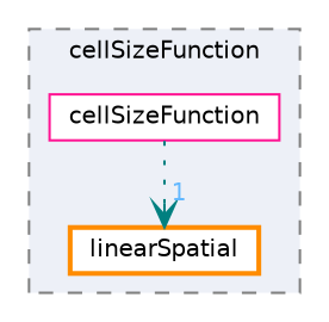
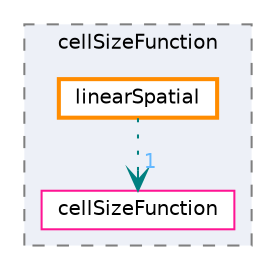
  digraph {
    compound=true
    node [fillcolor=white fontname=Helvetica fontsize=10 shape=box]
    n1 [color=deeppink height=0.2 label=cellSizeFunction style=filled width=0.4]
    n2 [color=darkorange height=0.2 label=linearSpatial style="filled,bold" width=0.4]
    subgraph cluster_1 {
      bgcolor="#edf0f7"
      fontname=Helvetica
      fontsize=10
      label=cellSizeFunction
      pencolor=grey50
      style="filled,dashed"
      n1
      n2
    }
-   n1 -> n2 [color=teal fontcolor=steelblue1 fontname=Helvetica fontsize=10 headlabel=1 labeldistance=1.5 labelfontname=Helvetica labelfontsize=10 style=dotted arrowhead=vee]
+   n2 -> n1 [color=teal fontcolor=steelblue1 fontname=Helvetica fontsize=10 headlabel=1 labeldistance=1.5 labelfontname=Helvetica labelfontsize=10 style=dotted arrowhead=vee]
  }
